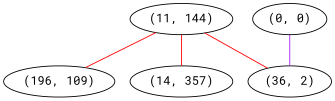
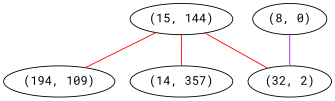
  graph {
    fontname="Roboto Mono"
    node [fontname="Roboto Mono"]
    edge [color=red fontname="Roboto Mono" weight=1]
-   "(11, 144)"
-   "(196, 109)"
+   "(11, 144)" [label="(15, 144)"]
+   "(196, 109)" [label="(194, 109)"]
    n3 [label="(14, 357)"]
-   "(36, 2)"
-   "(0, 0)"
+   "(36, 2)" [label="(32, 2)"]
+   "(0, 0)" [label="(8, 0)"]
    "(11, 144)" -- "(196, 109)"
    "(11, 144)" -- n3
    "(11, 144)" -- "(36, 2)"
    "(0, 0)" -- "(36, 2)" [color=purple weight=4]
  }
